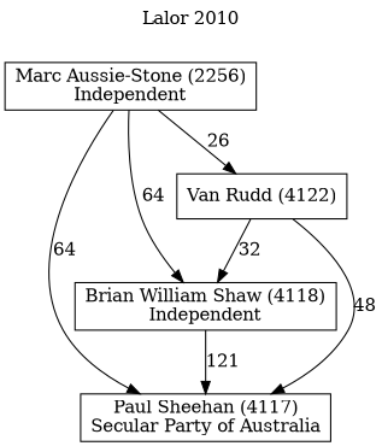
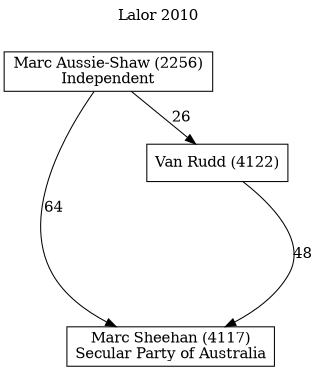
  digraph {
    label="Lalor 2010"
    labelloc=t
    mclimit=10
    node [shape=box]
-   n1 [label="Paul Sheehan (4117)\nSecular Party of Australia"]
-   n2 [label="Brian William Shaw (4118)\nIndependent"]
+   n1 [label="Marc Sheehan (4117)\nSecular Party of Australia"]
    n3 [label="Van Rudd (4122)\n"]
-   n4 [label="Marc Aussie-Stone (2256)\nIndependent"]
-   n2 -> n1 [label=121]
+   n4 [label="Marc Aussie-Shaw (2256)\nIndependent"]
    n3 -> n1 [label=48]
-   n3 -> n2 [label=32]
    n4 -> n1 [label=64]
-   n4 -> n2 [label=64]
    n4 -> n3 [label=26]
  }
